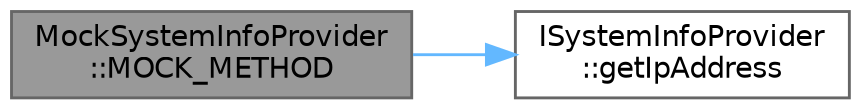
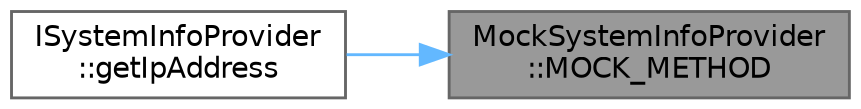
  digraph {
    rankdir=LR
    node [fontname=Helvetica fontsize=10 shape=box style=filled]
    n1 [color=gray40 fillcolor=grey60 fontcolor=black height=0.2 label="MockSystemInfoProvider\l::MOCK_METHOD" width=0.4]
    n2 [color=grey40 fillcolor=white height=0.2 label="ISystemInfoProvider\l::getIpAddress" width=0.4]
-   n1 -> n2 [color=steelblue1 fontname=Helvetica fontsize=10 labelfontname=Helvetica labelfontsize=10 style=solid]
+   n2 -> n1 [color=steelblue1 fontname=Helvetica fontsize=10 labelfontname=Helvetica labelfontsize=10 style=solid]
  }
